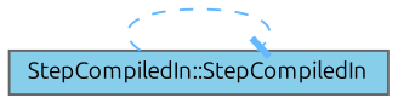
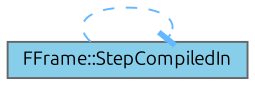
  digraph {
    rankdir=LR
    fontname=Ubuntu
-   n1 [color=gray40 fillcolor=skyblue fontcolor=black fontname=Ubuntu fontsize=10 height=0.2 label="StepCompiledIn::StepCompiledIn" shape=box style=filled width=0.4]
+   n1 [color=gray40 fillcolor=skyblue fontcolor=black fontname=Ubuntu fontsize=10 height=0.2 label="FFrame::StepCompiledIn" shape=box style=filled width=0.4]
    n1 -> n1 [color=steelblue1 fontname=Ubuntu fontsize=10 labelfontname=Helvetica labelfontsize=10 style=dashed arrowhead=tee]
  }
